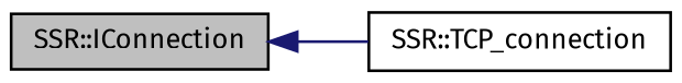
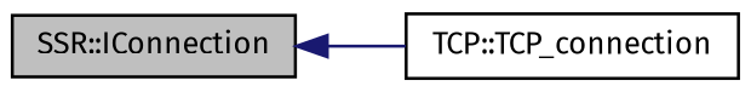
  digraph {
    rankdir=LR
    fontname="Fira Sans"
    node [color=black fontname="Fira Sans" fontsize=10 shape=record style=filled]
    n1 [fillcolor=grey75 fontcolor=black height=0.2 label="SSR::IConnection" width=0.4]
-   n2 [fillcolor=white height=0.2 label="SSR::TCP_connection" width=0.4]
+   n2 [fillcolor=white height=0.2 label="TCP::TCP_connection" width=0.4]
    n1 -> n2 [color=midnightblue dir=back fontname="Fira Sans" fontsize=10 labelfontname=Helvetica labelfontsize=10 style=solid]
  }
